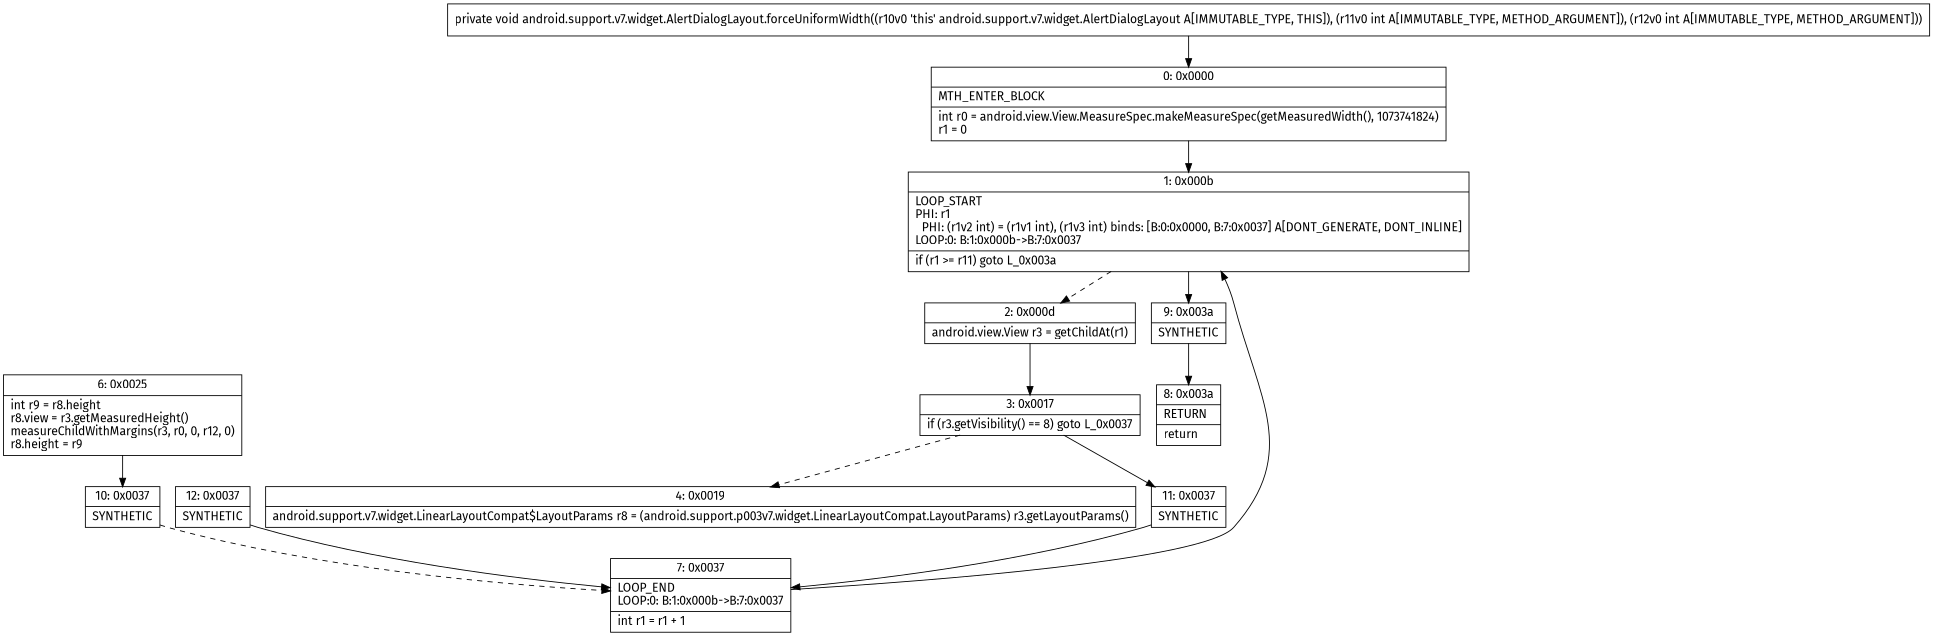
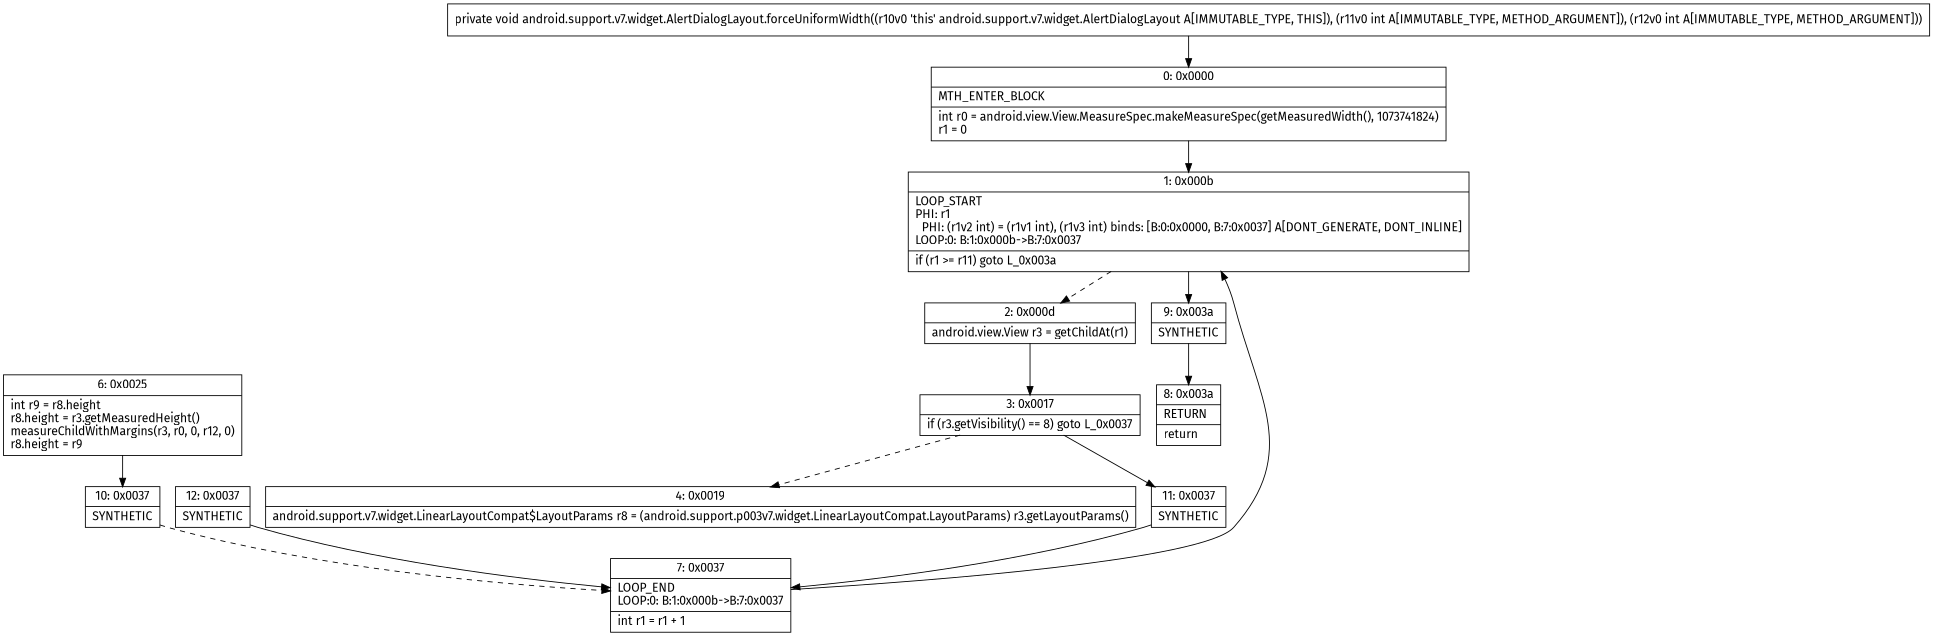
  digraph {
    fontname="Fira Sans"
    node [fontname="Fira Sans" shape=record]
    edge [fontname="Fira Sans"]
    n1 [label="{0\:\ 0x0000|MTH_ENTER_BLOCK\l|int r0 = android.view.View.MeasureSpec.makeMeasureSpec(getMeasuredWidth(), 1073741824)\lr1 = 0\l}"]
    n2 [label="{1\:\ 0x000b|LOOP_START\lPHI: r1 \l  PHI: (r1v2 int) = (r1v1 int), (r1v3 int) binds: [B:0:0x0000, B:7:0x0037] A[DONT_GENERATE, DONT_INLINE]\lLOOP:0: B:1:0x000b\-\>B:7:0x0037\l|if (r1 \>= r11) goto L_0x003a\l}"]
    n3 [label="{2\:\ 0x000d|android.view.View r3 = getChildAt(r1)\l}"]
    n4 [label="{9\:\ 0x003a|SYNTHETIC\l}"]
    n5 [label="{3\:\ 0x0017|if (r3.getVisibility() == 8) goto L_0x0037\l}"]
    n6 [label="{8\:\ 0x003a|RETURN\l|return\l}"]
    n7 [label="{4\:\ 0x0019|android.support.v7.widget.LinearLayoutCompat$LayoutParams r8 = (android.support.p003v7.widget.LinearLayoutCompat.LayoutParams) r3.getLayoutParams()\l}"]
    n8 [label="{11\:\ 0x0037|SYNTHETIC\l}"]
    n9 [label="{7\:\ 0x0037|LOOP_END\lLOOP:0: B:1:0x000b\-\>B:7:0x0037\l|int r1 = r1 + 1\l}"]
-   n10 [label="{6\:\ 0x0025|int r9 = r8.height\lr8.view = r3.getMeasuredHeight()\lmeasureChildWithMargins(r3, r0, 0, r12, 0)\lr8.height = r9\l}"]
+   n10 [label="{6\:\ 0x0025|int r9 = r8.height\lr8.height = r3.getMeasuredHeight()\lmeasureChildWithMargins(r3, r0, 0, r12, 0)\lr8.height = r9\l}"]
    n11 [label="{10\:\ 0x0037|SYNTHETIC\l}"]
    n12 [label="{12\:\ 0x0037|SYNTHETIC\l}"]
    n13 [label="{private void android.support.v7.widget.AlertDialogLayout.forceUniformWidth((r10v0 'this' android.support.v7.widget.AlertDialogLayout A[IMMUTABLE_TYPE, THIS]), (r11v0 int A[IMMUTABLE_TYPE, METHOD_ARGUMENT]), (r12v0 int A[IMMUTABLE_TYPE, METHOD_ARGUMENT])) }"]
    n1 -> n2
    n2 -> n3 [style=dashed]
    n2 -> n4
    n3 -> n5
    n4 -> n6
    n5 -> n7 [style=dashed]
    n5 -> n8
    n8 -> n9
    n9 -> n2
    n10 -> n11
    n11 -> n9 [style=dashed]
    n12 -> n9
    n13 -> n1
  }
